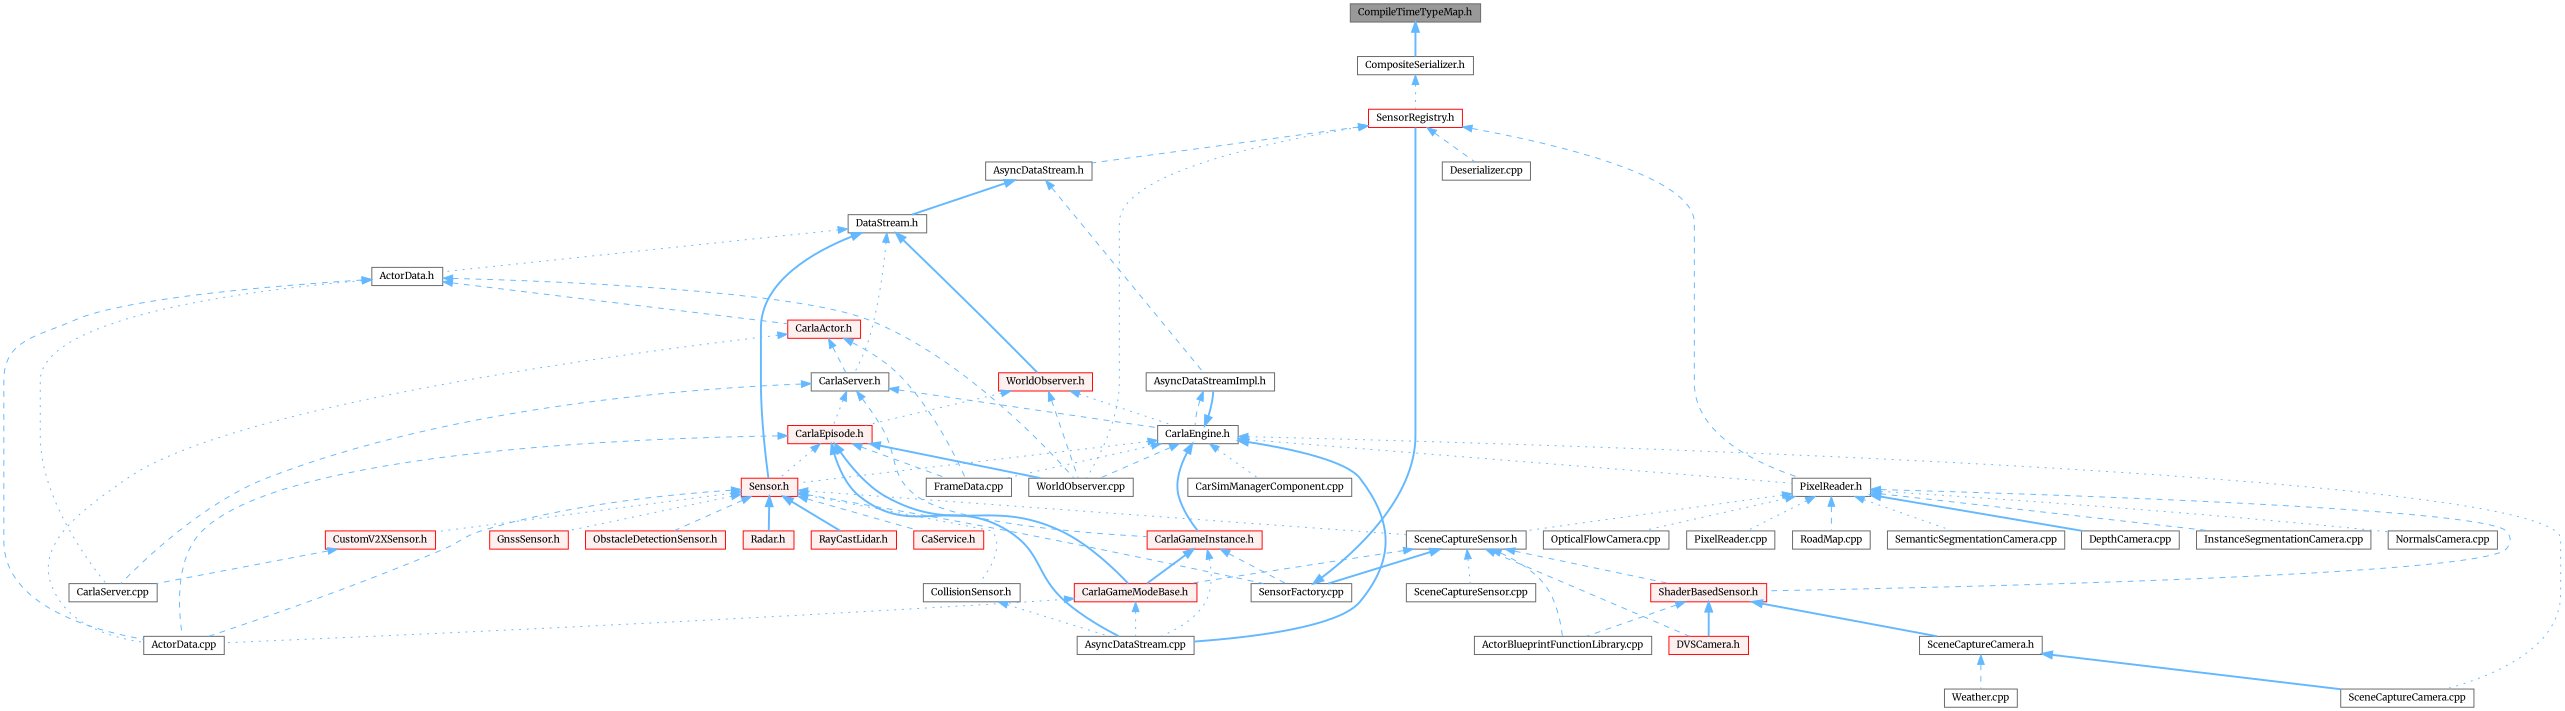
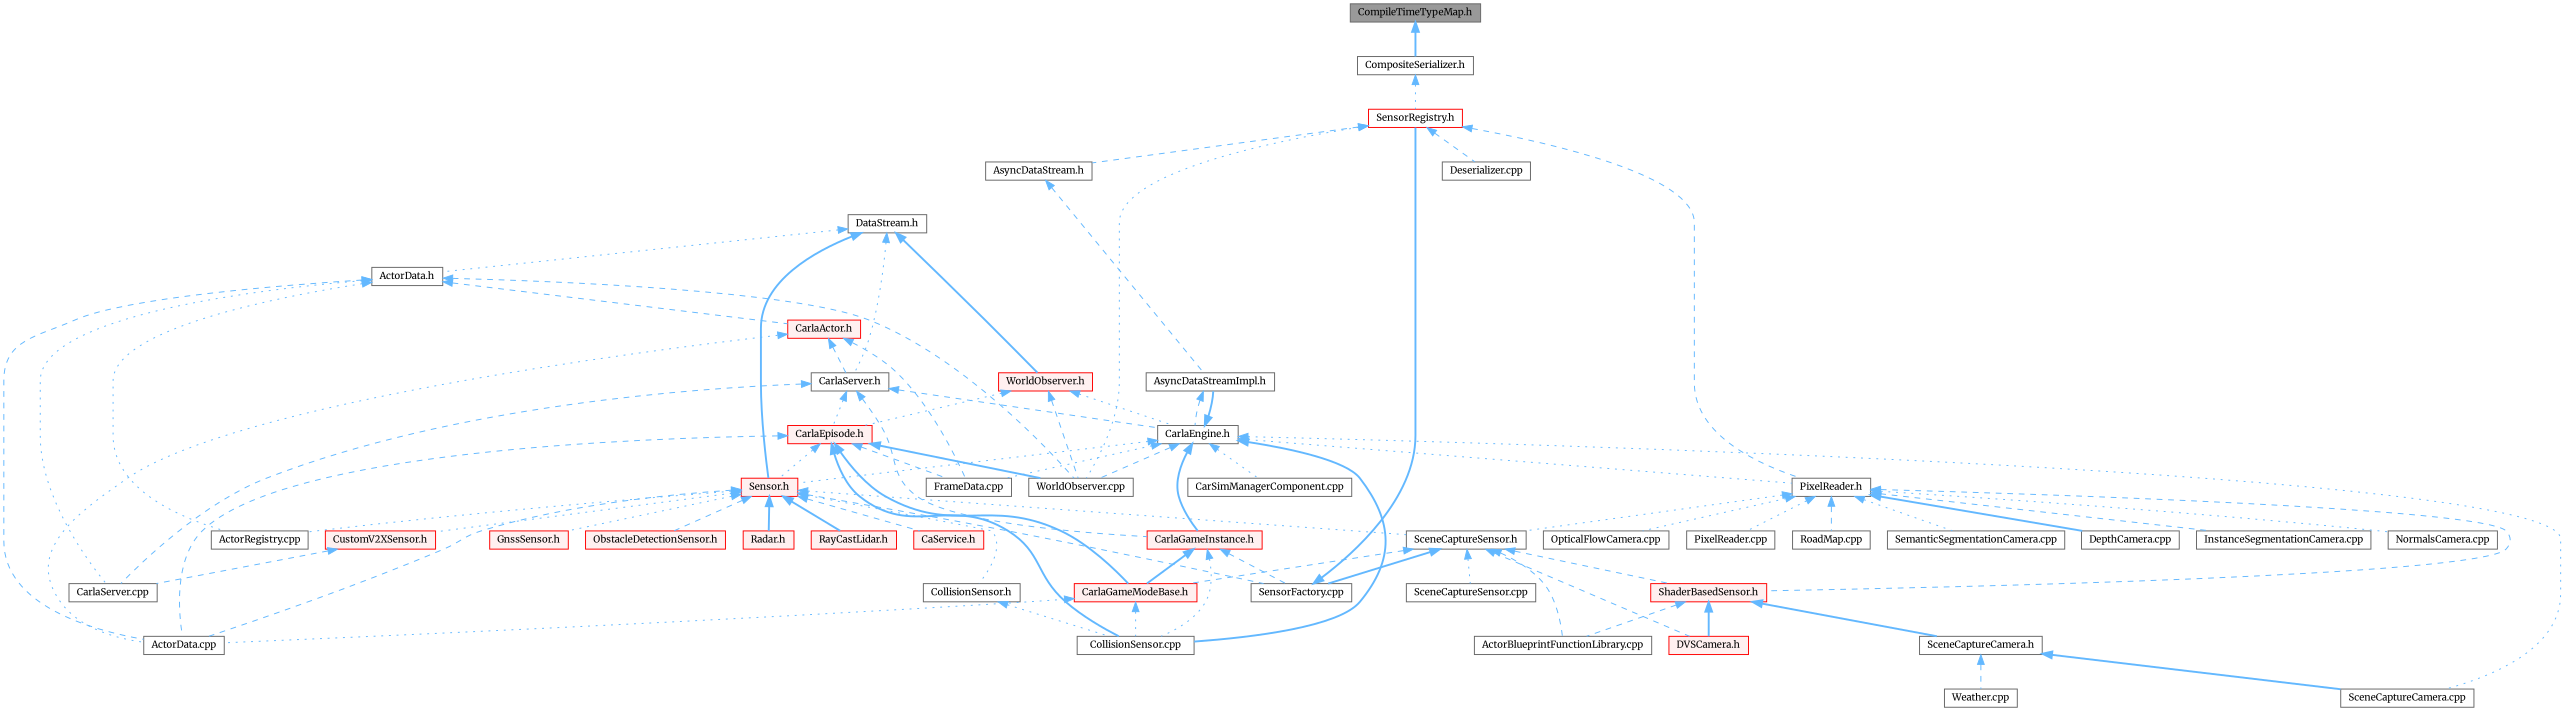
  digraph {
    fontname=Merriweather
    node [color=grey40 fillcolor=white fontname=Merriweather fontsize=10 shape=box style=filled]
    edge [color=steelblue1 dir=back fontname=Merriweather fontsize=10 labelfontname=Helvetica labelfontsize=10 style=dashed]
    n1 [color=gray40 fillcolor=grey60 fontcolor=black height=0.2 label="CompileTimeTypeMap.h" width=0.4]
    n2 [height=0.2 label="CompositeSerializer.h" width=0.4]
    n3 [color=red height=0.2 label="SensorRegistry.h" width=0.4]
    n4 [height=0.2 label="AsyncDataStream.h" width=0.4]
    n5 [height=0.2 label="PixelReader.h" width=0.4]
    n6 [height=0.2 label="WorldObserver.cpp" width=0.4]
    n7 [height=0.2 label="Deserializer.cpp" width=0.4]
    n8 [height=0.2 label="AsyncDataStreamImpl.h" width=0.4]
    n9 [height=0.2 label="DataStream.h" width=0.4]
    n10 [height=0.2 label="SensorFactory.cpp" width=0.4]
    n11 [height=0.2 label="DepthCamera.cpp" width=0.4]
    n12 [height=0.2 label="InstanceSegmentationCamera.cpp" width=0.4]
    n13 [height=0.2 label="NormalsCamera.cpp" width=0.4]
    n14 [height=0.2 label="OpticalFlowCamera.cpp" width=0.4]
    n15 [height=0.2 label="PixelReader.cpp" width=0.4]
    n16 [height=0.2 label="RoadMap.cpp" width=0.4]
    n17 [height=0.2 label="SceneCaptureSensor.h" width=0.4]
    n18 [height=0.2 label="SemanticSegmentationCamera.cpp" width=0.4]
    n19 [color=red fillcolor="#FFF0F0" height=0.2 label="ShaderBasedSensor.h" width=0.4]
    n20 [height=0.2 label="CarlaEngine.h" width=0.4]
    n21 [color=red fillcolor="#FFF0F0" height=0.2 label="Sensor.h" width=0.4]
    n22 [height=0.2 label="ActorData.h" width=0.4]
    n23 [height=0.2 label="CarlaServer.h" width=0.4]
    n24 [color=red fillcolor="#FFF0F0" height=0.2 label="WorldObserver.h" width=0.4]
    n25 [height=0.2 label="CarSimManagerComponent.cpp" width=0.4]
    n26 [color=red fillcolor="#FFF0F0" height=0.2 label="CarlaGameInstance.h" width=0.4]
-   n27 [height=0.2 label="AsyncDataStream.cpp" width=0.4]
+   n27 [height=0.2 label="CollisionSensor.cpp" width=0.4]
    n28 [height=0.2 label="FrameData.cpp" width=0.4]
    n29 [height=0.2 label="SceneCaptureCamera.cpp" width=0.4]
    n30 [color=red fillcolor="#FFF0F0" height=0.2 label="CarlaGameModeBase.h" width=0.4]
    n31 [height=0.2 label="ActorData.cpp" width=0.4]
+   n32 [height=0.2 label="ActorRegistry.cpp" width=0.4]
    n33 [color=red fillcolor="#FFF0F0" height=0.2 label="CaService.h" width=0.4]
    n34 [height=0.2 label="CollisionSensor.h" width=0.4]
    n35 [color=red fillcolor="#FFF0F0" height=0.2 label="CustomV2XSensor.h" width=0.4]
    n36 [color=red fillcolor="#FFF0F0" height=0.2 label="GnssSensor.h" width=0.4]
    n37 [color=red fillcolor="#FFF0F0" height=0.2 label="ObstacleDetectionSensor.h" width=0.4]
    n38 [color=red fillcolor="#FFF0F0" height=0.2 label="Radar.h" width=0.4]
    n39 [color=red fillcolor="#FFF0F0" height=0.2 label="RayCastLidar.h" width=0.4]
    n40 [height=0.2 label="SceneCaptureCamera.h" width=0.4]
    n41 [height=0.2 label="Weather.cpp" width=0.4]
    n42 [height=0.2 label="ActorBlueprintFunctionLibrary.cpp" width=0.4]
    n43 [color=red fillcolor="#FFF0F0" height=0.2 label="DVSCamera.h" width=0.4]
    n44 [height=0.2 label="SceneCaptureSensor.cpp" width=0.4]
    n45 [height=0.2 label="CarlaServer.cpp" width=0.4]
    n46 [color=red fillcolor="#FFF0F0" height=0.2 label="CarlaActor.h" width=0.4]
    n47 [color=red fillcolor="#FFF0F0" height=0.2 label="CarlaEpisode.h" width=0.4]
    n1 -> n2 [style=bold]
    n2 -> n3 [style=dotted]
    n3 -> n4
    n3 -> n5
    n3 -> n6 [style=dotted]
    n3 -> n7
    n4 -> n8
-   n4 -> n9 [style=bold]
    n5 -> n11 [style=bold]
    n5 -> n12
    n5 -> n13 [style=dotted]
    n5 -> n14 [style=dotted]
    n5 -> n15 [style=dotted]
    n5 -> n16
    n5 -> n17 [style=dotted]
    n5 -> n18 [style=dotted]
    n5 -> n19
    n8 -> n20
    n9 -> n21 [style=bold]
    n9 -> n22 [style=dotted]
    n9 -> n23 [style=dotted]
    n9 -> n24 [style=bold]
    n10 -> n3 [style=bold]
    n17 -> n10 [style=bold]
    n17 -> n19
    n17 -> n30
    n17 -> n42
    n17 -> n43
    n17 -> n44 [style=dotted]
    n19 -> n40 [style=bold]
    n19 -> n42
    n19 -> n43 [style=bold]
    n20 -> n5 [style=dotted]
    n20 -> n6
    n20 -> n8 [style=bold]
    n20 -> n21 [style=dotted]
    n20 -> n25 [style=dotted]
    n20 -> n26 [style=bold]
    n20 -> n27 [style=bold]
    n20 -> n28 [style=dotted]
    n20 -> n29 [style=dotted]
    n21 -> n10
    n21 -> n17 [style=dotted]
    n21 -> n31
+   n21 -> n32 [style=dotted]
    n21 -> n33
    n21 -> n34 [style=dotted]
    n21 -> n35 [style=dotted]
    n21 -> n36 [style=dotted]
    n21 -> n37
    n21 -> n38 [style=bold]
    n21 -> n39 [style=bold]
    n22 -> n6
    n22 -> n31
+   n22 -> n32 [style=dotted]
    n22 -> n45 [style=dotted]
    n22 -> n46
    n23 -> n20
    n23 -> n26
    n23 -> n45
    n23 -> n47 [style=dotted]
    n24 -> n6
    n24 -> n20 [style=dotted]
    n24 -> n47 [style=dotted]
    n26 -> n10
    n26 -> n27 [style=dotted]
    n26 -> n30 [style=bold]
    n30 -> n27 [style=dotted]
    n30 -> n31 [style=dotted]
    n34 -> n27 [style=dotted]
    n35 -> n45
    n40 -> n29 [style=bold]
    n40 -> n41
    n46 -> n23
    n46 -> n28
    n46 -> n31 [style=dotted]
    n47 -> n6 [style=bold]
    n47 -> n21 [style=dotted]
    n47 -> n27 [style=bold]
    n47 -> n28
    n47 -> n30 [style=bold]
    n47 -> n31
  }
